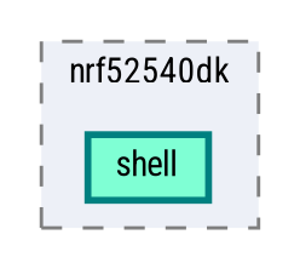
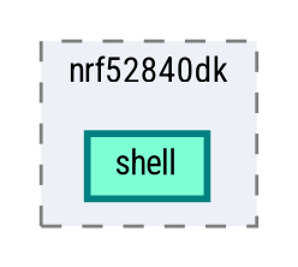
  digraph {
    compound=true
    fontname="Roboto Condensed"
    n1 [color=teal fillcolor=aquamarine fontname="Roboto Condensed" fontsize=10 height=0.2 label=shell shape=box style="filled,bold" width=0.4]
    subgraph cluster_1 {
      bgcolor="#edf0f7"
      fontsize=10
-     label=nrf52540dk
+     label=nrf52840dk
      pencolor=grey50
      style="filled,dashed"
      n1
    }
  }
